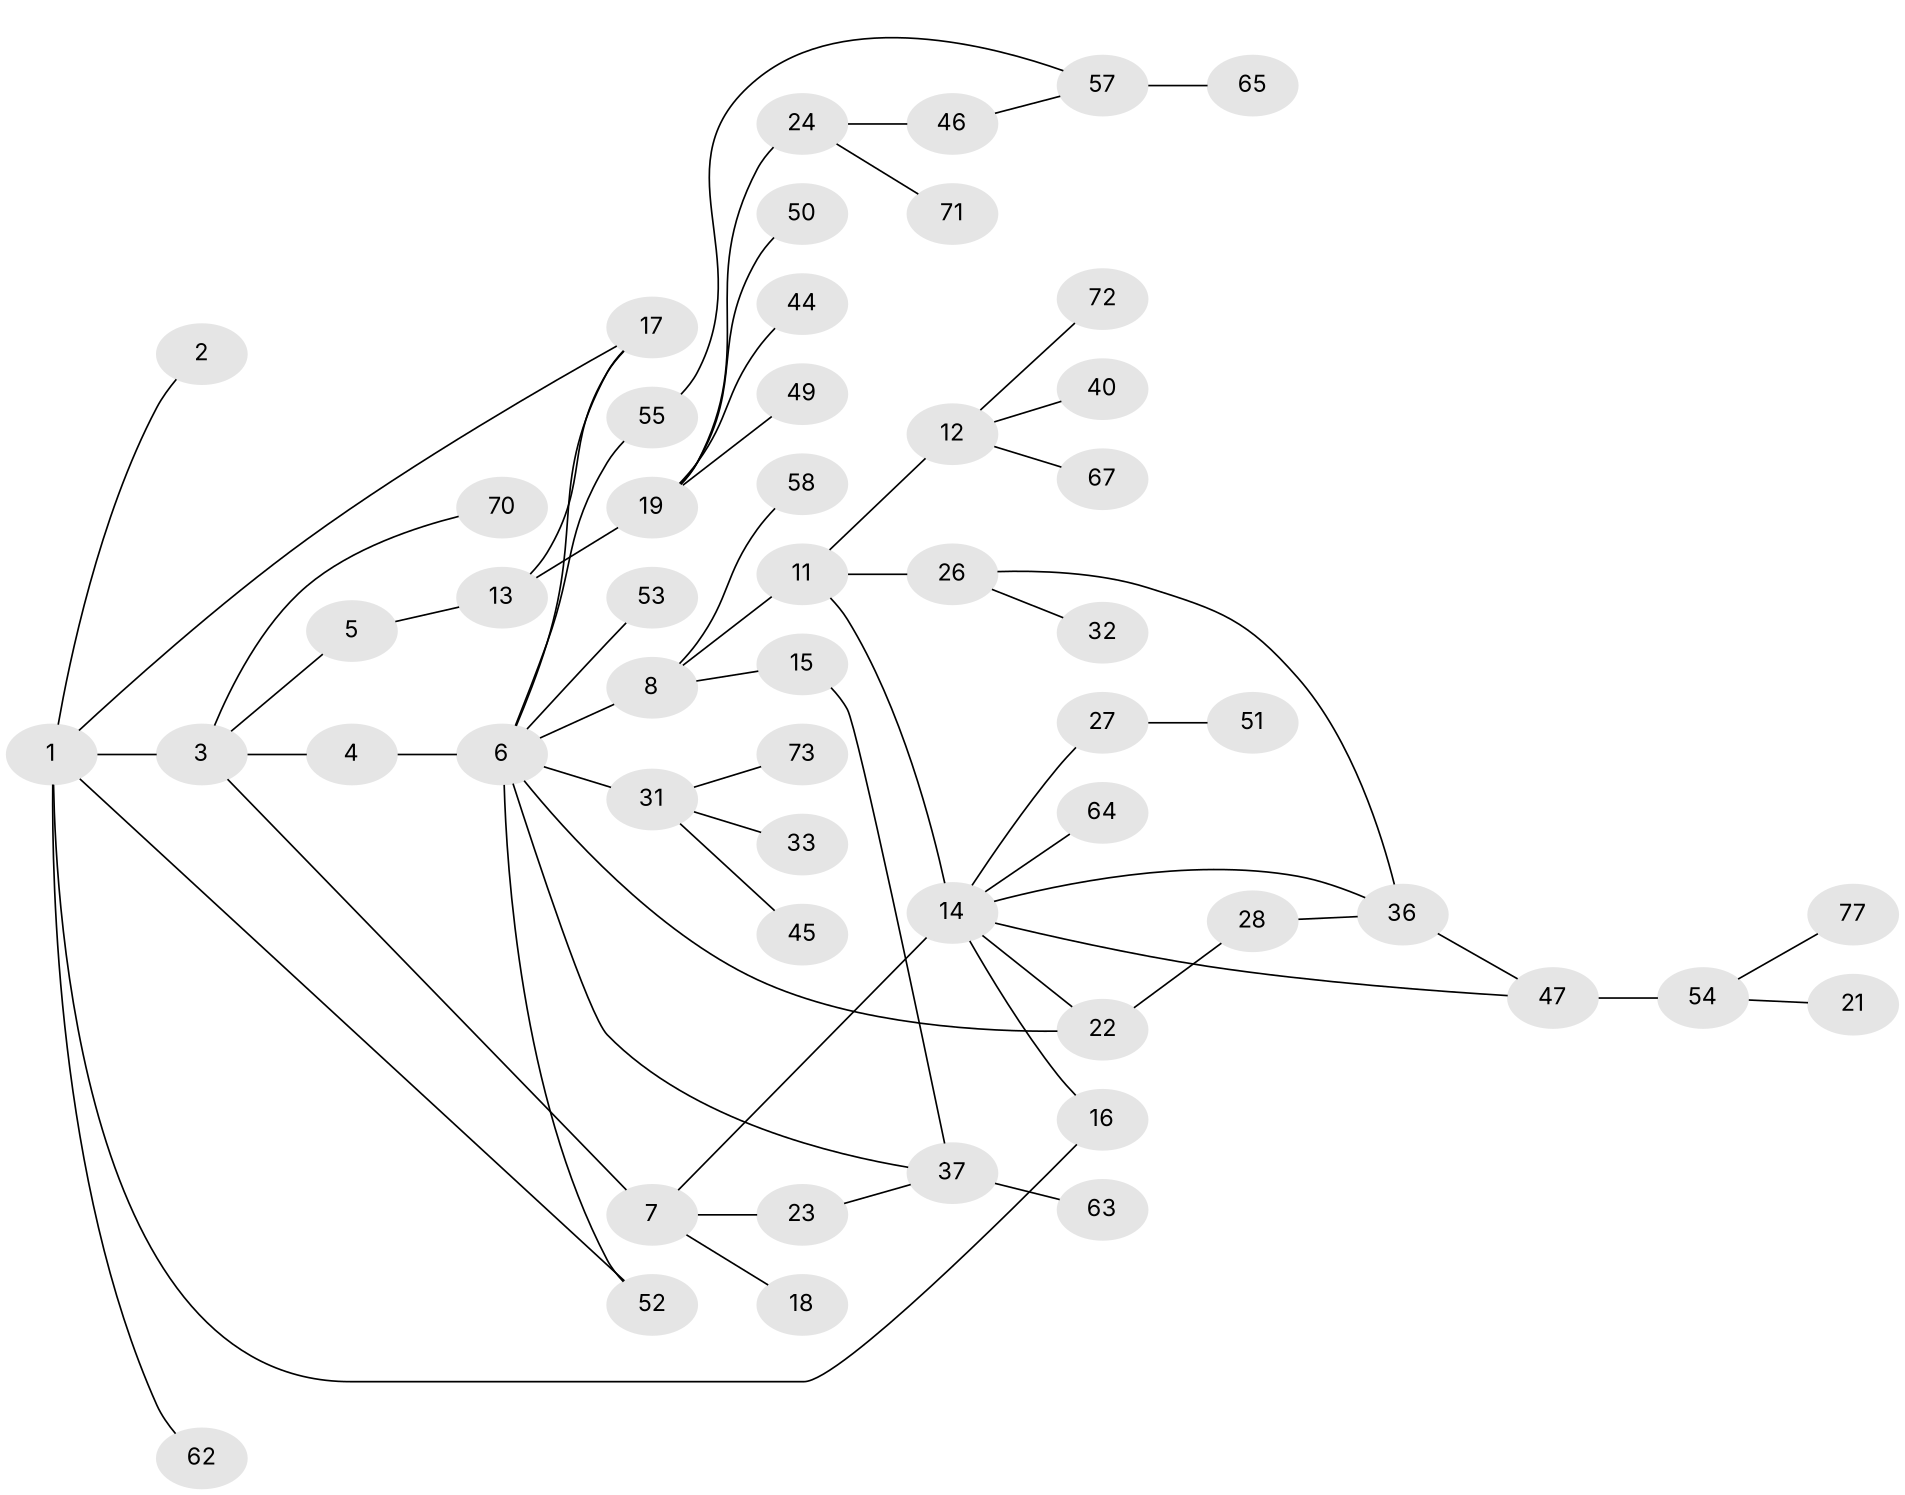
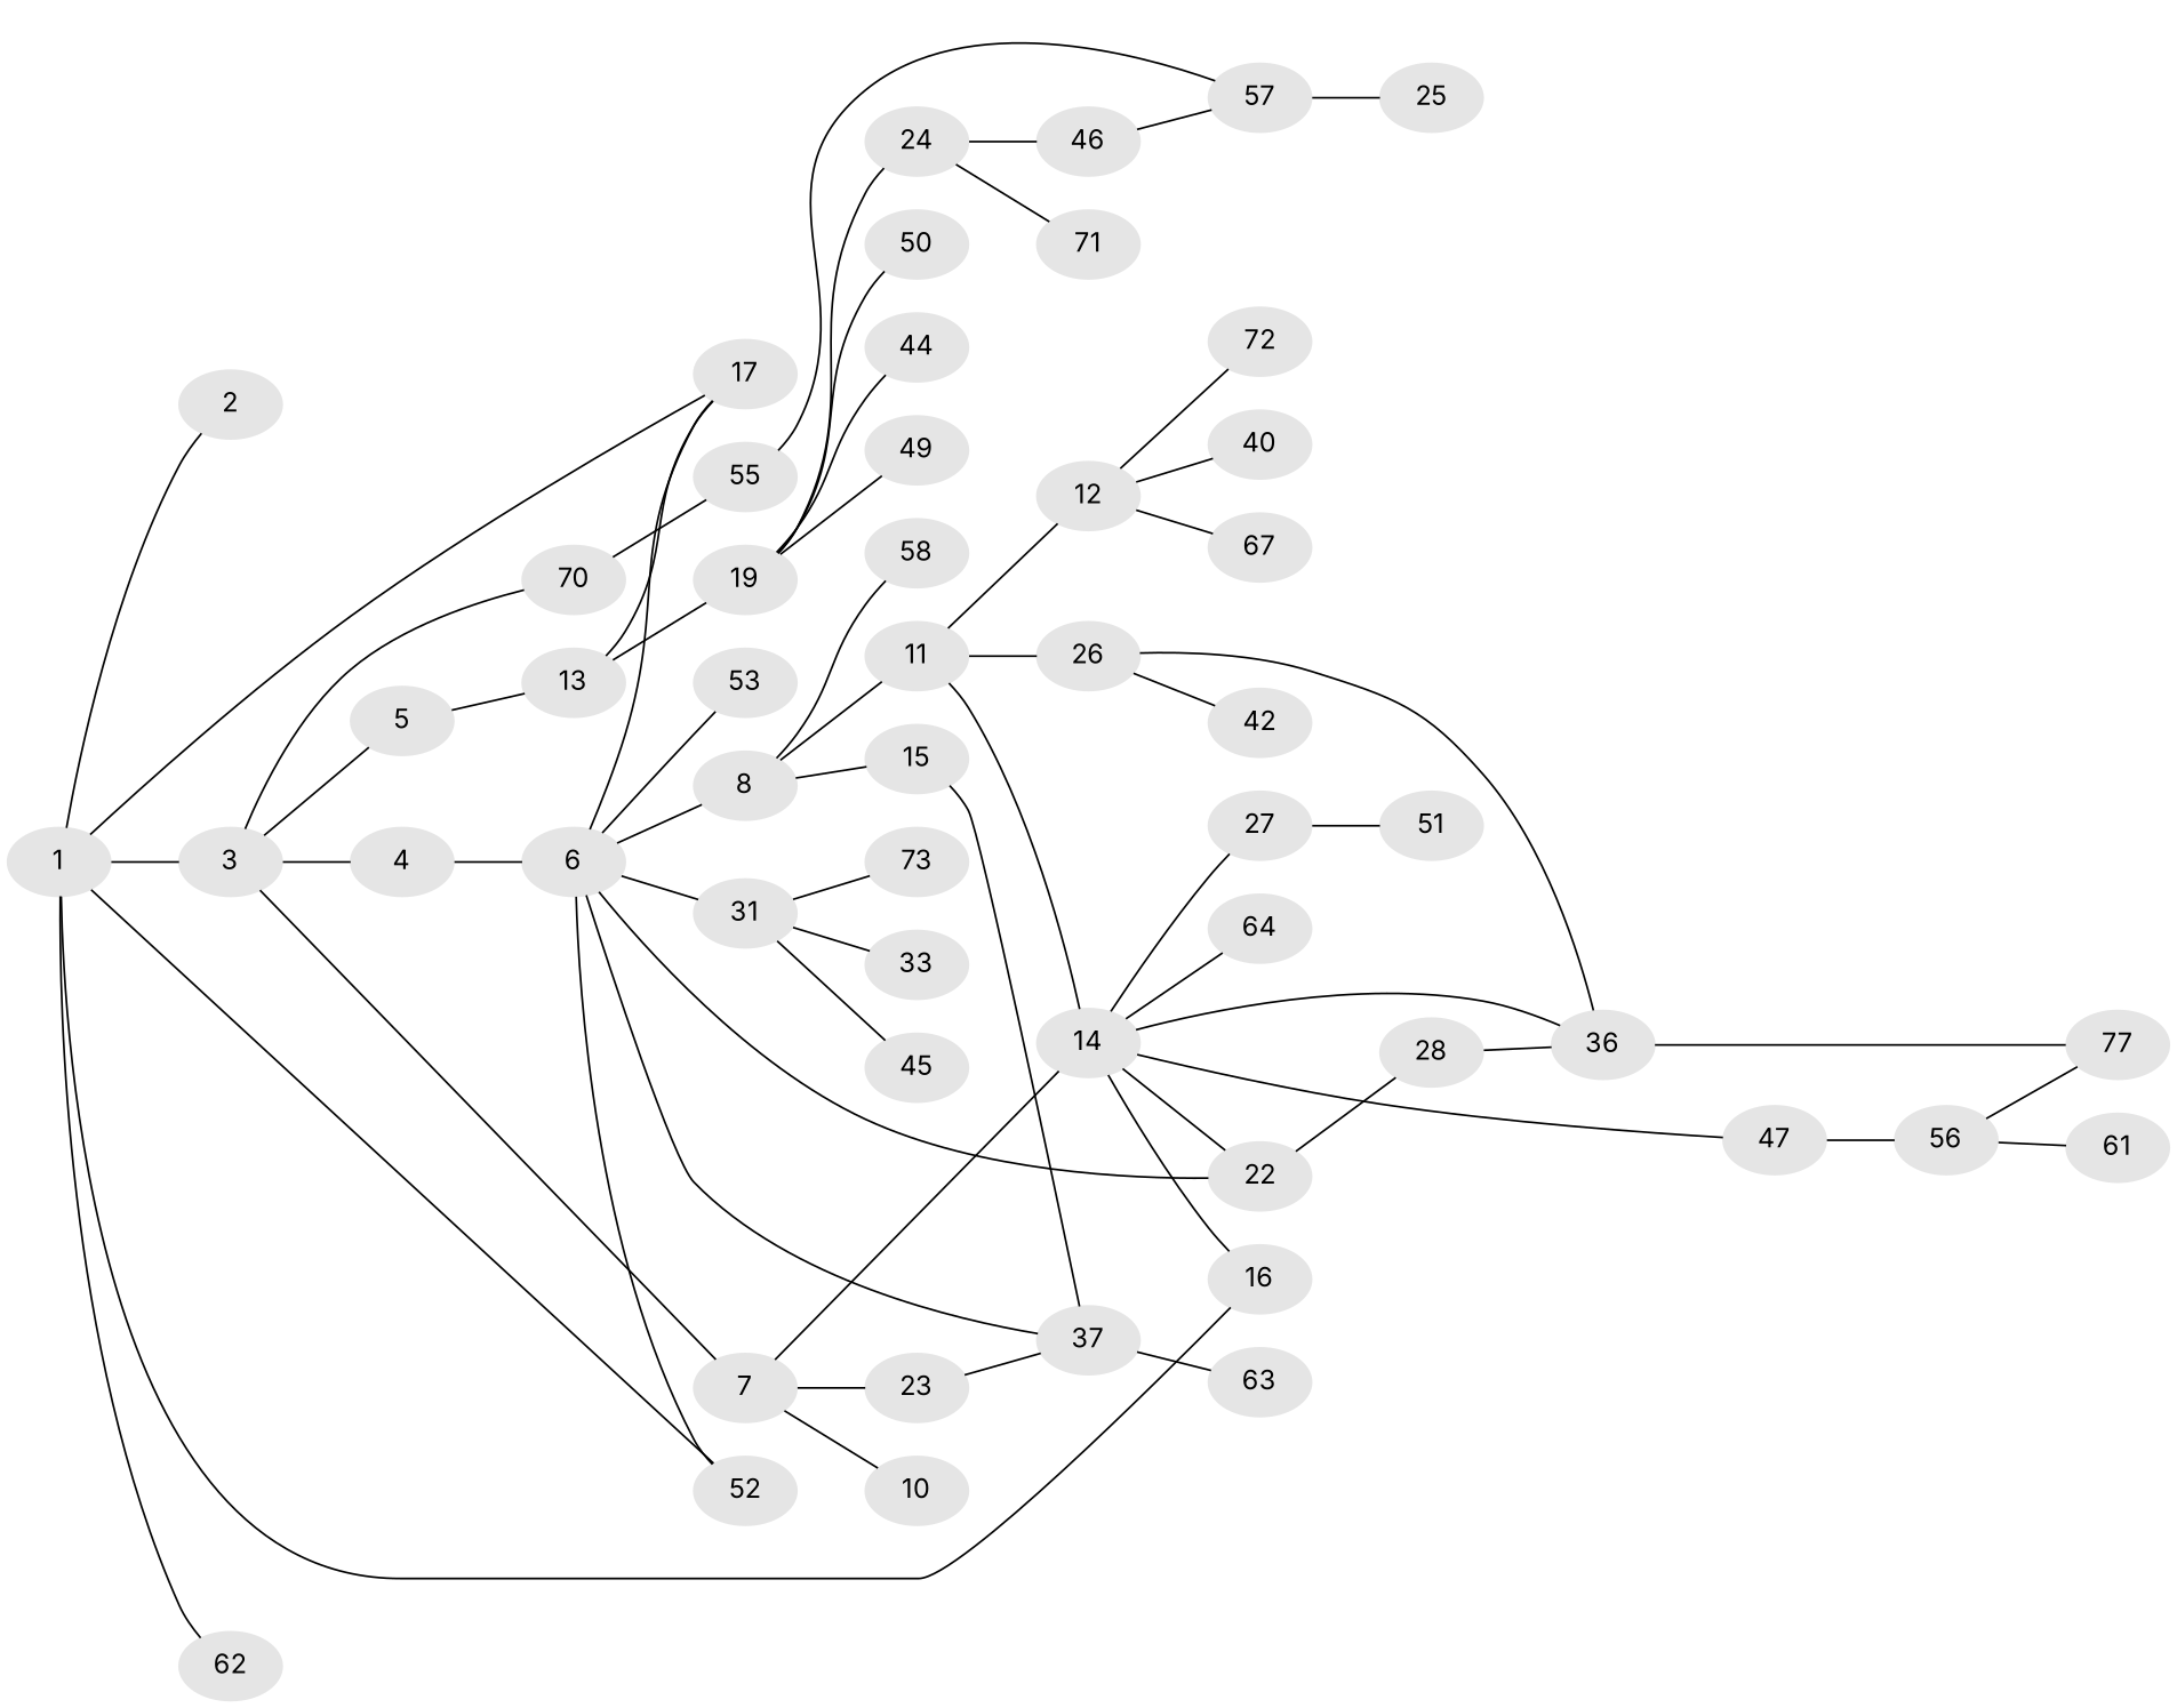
  graph {
    fontname=Inter
    rankdir=LR
    node [color=gray90 fontname=Inter style=filled]
    edge [fontname=Inter]
    1 [super="+20"]
    2
    3 [super="+21"]
    16
    17 [super="+30"]
    52
    62
    4
    5
    7 [super="+25"]
    70
    6 [super="+32"]
    13 [super="+60"]
    14 [super="+41"]
-   18 [super="+74"]
+   18 [super="+74" label=10]
    23
    8 [super="+9"]
    22 [super="+35"]
    31 [super="+38"]
    37 [super="+48"]
    53
    55
    19 [super="+34"]
    11
    15
    58
    28
    33 [super="+43"]
    45
    73
    63
    57 [super="+66"]
    27
    36 [super="+72"]
    47 [super="+76"]
    64
    12 [super="+29"]
    26 [super="+69"]
    40
    67
    n41 [label=72]
-   42 [super="+68" label=32]
+   42 [super="+68"]
    24 [super="+39"]
    44 [super="+59"]
    49
    50
    51
-   54 [super="+56"]
+   54 [super="+56" label=56]
    46
    71
-   65
-   61 [label=21]
+   65 [label=25]
+   61
    77
    1 -- 2
    1 -- 3 [weight=2]
    1 -- 16
    1 -- 17
    1 -- 52
    1 -- 62
    3 -- 4
    3 -- 5
    3 -- 7
    3 -- 70
    4 -- 6
    5 -- 13
    7 -- 14
    7 -- 18
    7 -- 23
    6 -- 17
    6 -- 52
    6 -- 8
    6 -- 22
    6 -- 31
    6 -- 37
    6 -- 53
-   6 -- 55
+   70 -- 55
    13 -- 17
    13 -- 19
    14 -- 16
    14 -- 22
    14 -- 27
    14 -- 36
    14 -- 47
    14 -- 64
    23 -- 37
    8 -- 11
    8 -- 15
    8 -- 58
    22 -- 28
    31 -- 33
    31 -- 45
    31 -- 73
    37 -- 63
    55 -- 57
    19 -- 24
    19 -- 44
    19 -- 49
    19 -- 50
    11 -- 14
    11 -- 12
    11 -- 26
    15 -- 37
    28 -- 36
    57 -- 65
    27 -- 51
-   36 -- 47
+   36 -- 77
    47 -- 54
    12 -- 40
    12 -- 67
    12 -- n41
    26 -- 36
    26 -- 42
    24 -- 46
    24 -- 71
    54 -- 61
    54 -- 77
    46 -- 57
  }
